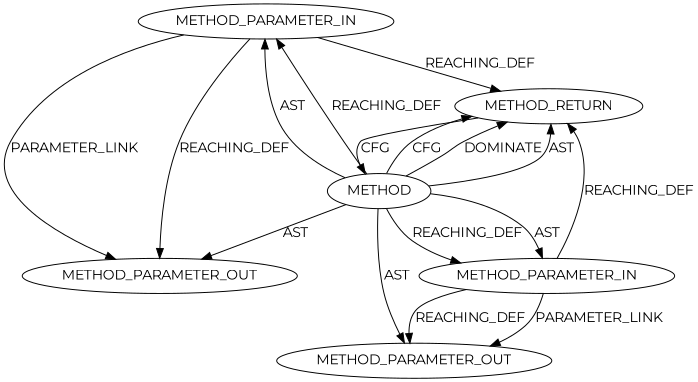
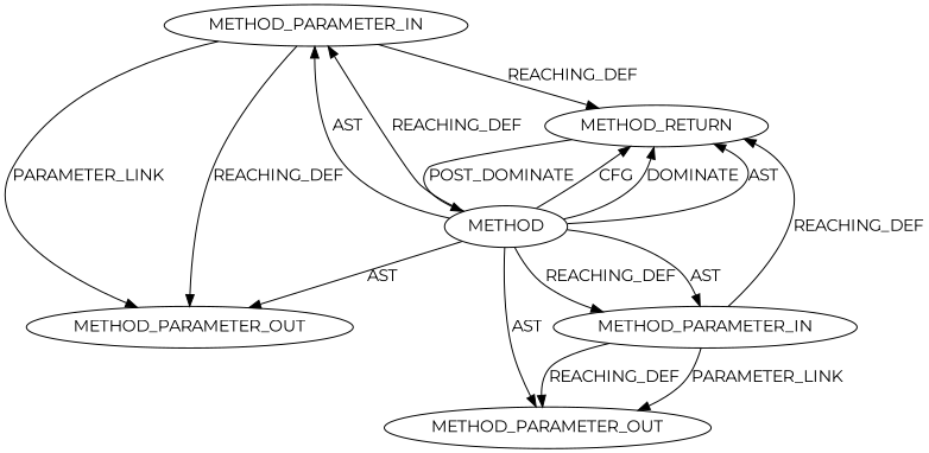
  digraph {
    fontname=Montserrat
    node [CODE="struct tls_context *ctx" COLUMN_NUMBER=47 EVALUATION_STRATEGY=BY_VALUE IS_VARIADIC=false LINE_NUMBER=269 NAME=ctx ORDER=2 TYPE_FULL_NAME="tls_context*" fontname=Montserrat]
    edge [fontname=Montserrat]
    n1 [INDEX=2 label=METHOD_PARAMETER_IN]
    n2 [CODE=RET COLUMN_NUMBER=6 ORDER=4 TYPE_FULL_NAME=void label=METHOD_RETURN IS_VARIADIC="" NAME=""]
    n3 [INDEX=2 label=METHOD_PARAMETER_OUT]
    n4 [AST_PARENT_FULL_NAME="tls.h:<global>" AST_PARENT_TYPE=TYPE_DECL CODE="void tls_free_partial_record(struct sock *sk, struct tls_context *ctx);" COLUMN_NUMBER=6 COLUMN_NUMBER_END=70 FILENAME="tls.h" FULL_NAME=tls_free_partial_record IS_EXTERNAL=false LINE_NUMBER_END=269 NAME=tls_free_partial_record ORDER=73 SIGNATURE="void tls_free_partial_record (sock*,tls_context*)" label=METHOD EVALUATION_STRATEGY="" IS_VARIADIC="" TYPE_FULL_NAME=""]
    n5 [CODE="struct sock *sk" COLUMN_NUMBER=30 INDEX=1 NAME=sk ORDER=1 TYPE_FULL_NAME="sock*" label=METHOD_PARAMETER_OUT]
    n6 [CODE="struct sock *sk" COLUMN_NUMBER=30 INDEX=1 NAME=sk ORDER=1 TYPE_FULL_NAME="sock*" label=METHOD_PARAMETER_IN]
    n1 -> n2 [VARIABLE=ctx label=REACHING_DEF]
    n1 -> n3 [label=PARAMETER_LINK]
    n1 -> n3 [VARIABLE=ctx label=REACHING_DEF]
-   n2 -> n4 [label=CFG]
+   n2 -> n4 [label=POST_DOMINATE]
    n4 -> n1 [label=AST]
    n4 -> n1 [label=REACHING_DEF]
    n4 -> n2 [label=CFG]
    n4 -> n2 [label=DOMINATE]
    n4 -> n2 [label=AST]
    n4 -> n3 [label=AST]
    n4 -> n5 [label=AST]
    n4 -> n6 [label=REACHING_DEF]
    n4 -> n6 [label=AST]
    n6 -> n2 [VARIABLE=sk label=REACHING_DEF]
    n6 -> n5 [VARIABLE=sk label=REACHING_DEF]
    n6 -> n5 [label=PARAMETER_LINK]
  }
